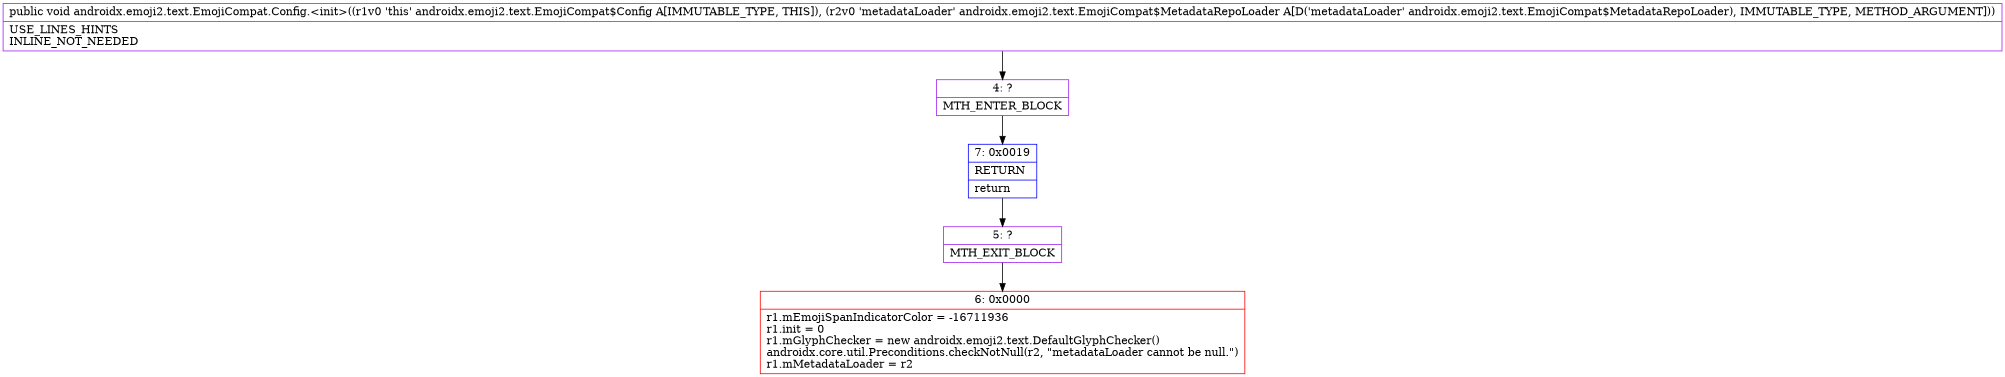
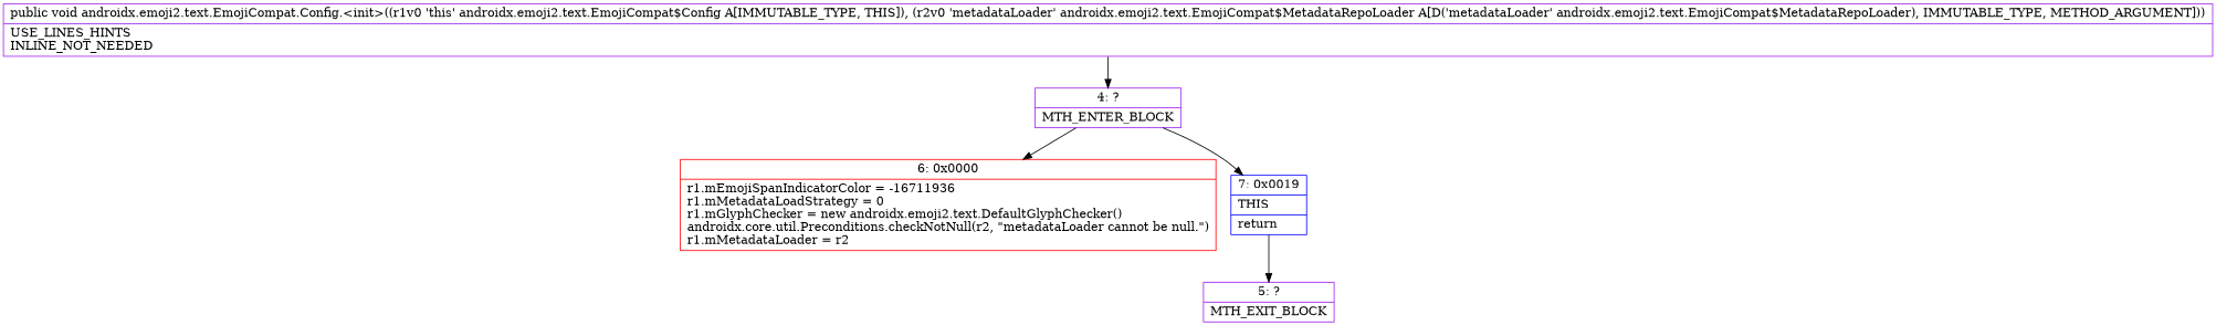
  digraph {
    fontname="DejaVu Serif"
    node [color=purple fontname="DejaVu Serif" shape=record]
    edge [fontname="DejaVu Serif"]
    n1 [label="{4\:\ ?|MTH_ENTER_BLOCK\l}"]
-   n2 [color=red label="{6\:\ 0x0000|r1.mEmojiSpanIndicatorColor = \-16711936\lr1.init = 0\lr1.mGlyphChecker = new androidx.emoji2.text.DefaultGlyphChecker()\landroidx.core.util.Preconditions.checkNotNull(r2, \"metadataLoader cannot be null.\")\lr1.mMetadataLoader = r2\l}"]
-   n3 [color=blue label="{7\:\ 0x0019|RETURN\l|return\l}"]
+   n2 [color=red label="{6\:\ 0x0000|r1.mEmojiSpanIndicatorColor = \-16711936\lr1.mMetadataLoadStrategy = 0\lr1.mGlyphChecker = new androidx.emoji2.text.DefaultGlyphChecker()\landroidx.core.util.Preconditions.checkNotNull(r2, \"metadataLoader cannot be null.\")\lr1.mMetadataLoader = r2\l}"]
+   n3 [color=blue label="{7\:\ 0x0019|THIS\l|return\l}"]
    n4 [label="{5\:\ ?|MTH_EXIT_BLOCK\l}"]
    n5 [label="{public void androidx.emoji2.text.EmojiCompat.Config.\<init\>((r1v0 'this' androidx.emoji2.text.EmojiCompat$Config A[IMMUTABLE_TYPE, THIS]), (r2v0 'metadataLoader' androidx.emoji2.text.EmojiCompat$MetadataRepoLoader A[D('metadataLoader' androidx.emoji2.text.EmojiCompat$MetadataRepoLoader), IMMUTABLE_TYPE, METHOD_ARGUMENT]))  | USE_LINES_HINTS\lINLINE_NOT_NEEDED\l}"]
-   n4 -> n2
+   n1 -> n2
    n1 -> n3
    n3 -> n4
    n5 -> n1
  }
